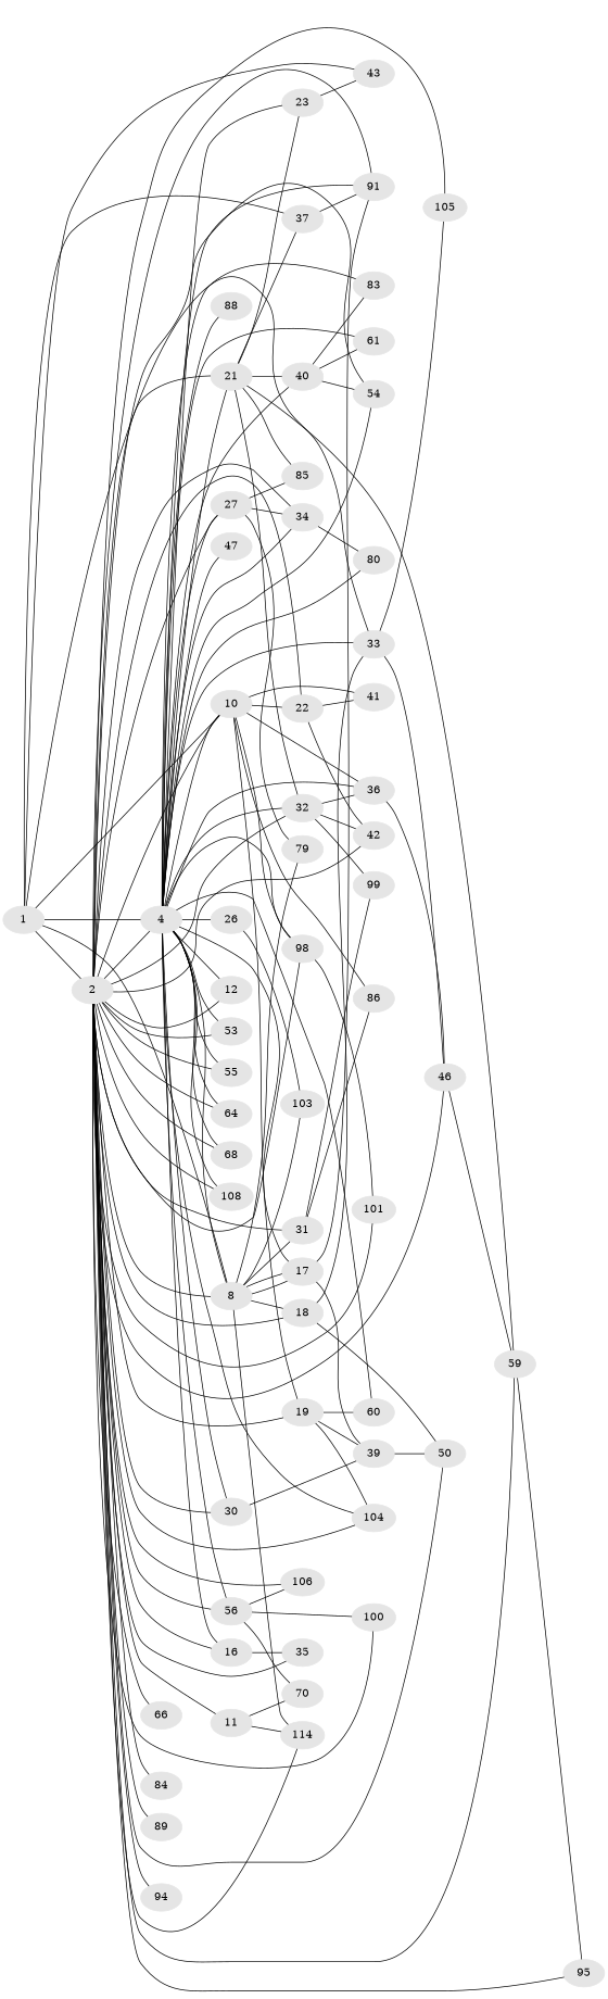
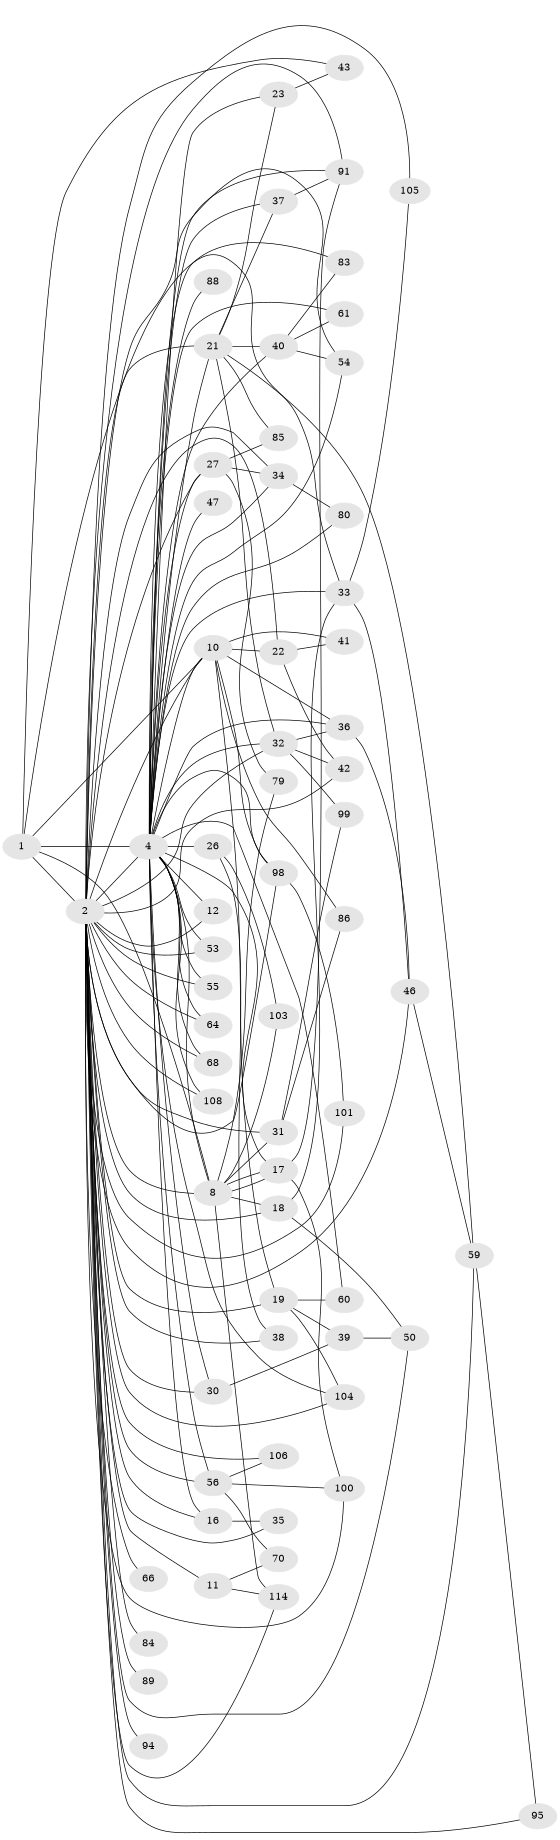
  graph {
    fontname="DejaVu Serif"
    rankdir=LR
    node [color=gray90 fontname="DejaVu Serif" style=filled]
    edge [fontname="DejaVu Serif"]
    2 [super="+3+23+5+93+7+69+109+96+20"]
    4 [super="+10+124+111+62+6+52"]
    8 [super="+74"]
    n4 [label=10 super="+113+130+75+71"]
    11
    12
    16
    18
    19 [super="+58"]
    21
    22
    27
    30
    31 [super="+128+57"]
    32
    34 [super="+72"]
    35
+   38
    42 [super="+92"]
    46 [super="+132"]
    53
    54 [super="+127+78"]
    55
    56 [super="+97"]
    59
    64
    66
    68
    84
    89
    91 [super="+115"]
    94
    95
    98
    100
    101
    104 [super="+118"]
    105
    106
    108
    114 [super="+121"]
    50
    1
    33 [super="+63+107"]
    37
    43
    17
    26
    n49 [label=23]
    36
    40
    47
    60
    61 [super="+81"]
    80
    83
    88
    79
    103
    41
    86
    70
    39
    85
    99
    2 -- 4 [weight=29]
    2 -- 8 [weight=7]
    2 -- n4
    2 -- 11
    2 -- 12
    2 -- 16
    2 -- 18
    2 -- 19 [weight=2]
    2 -- 21 [weight=3]
    2 -- 22 [weight=2]
    2 -- 27
    2 -- 30
    2 -- 31 [weight=4]
    2 -- 32
    2 -- 34 [weight=2]
    2 -- 35
+   2 -- 38
    2 -- 42 [weight=2]
    2 -- 46
    2 -- 53
    2 -- 54
    2 -- 55
    2 -- 56
    2 -- 59
    2 -- 64
    2 -- 66 [weight=3]
    2 -- 68
    2 -- 84
    2 -- 89 [weight=2]
    2 -- 91
    2 -- 94 [weight=2]
    2 -- 95
    2 -- 98
    2 -- 100
    2 -- 101
    2 -- 104
    2 -- 105
    2 -- 106
    2 -- 108
    2 -- 114
    2 -- 50
    4 -- 8 [weight=5]
    4 -- n4 [weight=2]
    4 -- 12 [weight=2]
    4 -- 16
    4 -- 21
    4 -- 27
    4 -- 30
    4 -- 32
    4 -- 34
    4 -- 53
    4 -- 54 [weight=2]
    4 -- 55
    4 -- 56 [weight=2]
    4 -- 64
    4 -- 68
    4 -- 91
    4 -- 98
    4 -- 104 [weight=2]
    4 -- 108
    4 -- 33
    4 -- 17
    4 -- 26 [weight=2]
    4 -- n49
    4 -- 36
    4 -- 40
    4 -- 47 [weight=2]
    4 -- 60
    4 -- 61 [weight=3]
    4 -- 80
    4 -- 83
    4 -- 88 [weight=2]
    8 -- 18
    8 -- 31
    8 -- 114
    8 -- 17
    8 -- 17
    8 -- 79
    8 -- 103
    n4 -- 19
    n4 -- 22
    n4 -- 98
    n4 -- 36
    n4 -- 41
    n4 -- 86
    11 -- 114
    11 -- 70
    16 -- 35
    18 -- 50
    18 -- 33
    19 -- 104
    19 -- 60
    19 -- 39
    21 -- 32
    21 -- 59
    21 -- 37
    21 -- n49
    21 -- 40
    21 -- 85
    22 -- 42
    22 -- 41
    27 -- 34
    27 -- 79
    27 -- 85
    30 -- 39
    31 -- 86
    31 -- 99
    32 -- 42
    32 -- 36
    32 -- 99
    34 -- 80
    46 -- 59
    56 -- 100
    56 -- 106
    56 -- 70
    59 -- 95
    98 -- 101
    1 -- 2 [weight=5]
    1 -- 4 [weight=4]
    1 -- 8
    1 -- n4
    1 -- 33
-   1 -- 37
+   4 -- 37
    1 -- 43
    33 -- 46
    33 -- 105
    37 -- 91
    17 -- 91
-   17 -- 39
+   17 -- 100
+   26 -- 38
    26 -- 103
    n49 -- 43
    36 -- 46
    40 -- 54
    40 -- 61
    40 -- 83
    39 -- 50
  }
